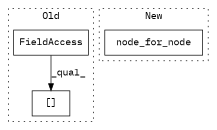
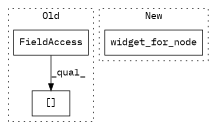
  digraph {
    fontname="IBM Plex Mono"
    node [shape=box fontname="IBM Plex Mono"]
    n1 [a=2 l="30,1" label="[]" s="7802,7836"]
    n2 [a=22 l=29 label=FieldAccess s=7802]
-   n3 [a=32 l="16,1" label=node_for_node s="11954,11974"]
+   n3 [a=32 l="16,1" label=widget_for_node s="11954,11974"]
    subgraph cluster_1 {
      label=Old
      style=dotted
      n1
      n2
    }
    subgraph cluster_2 {
      label=New
      style=dotted
      n3
    }
    n2 -> n1 [label=_qual_ fontname="IBM Plex Mono"]
  }
